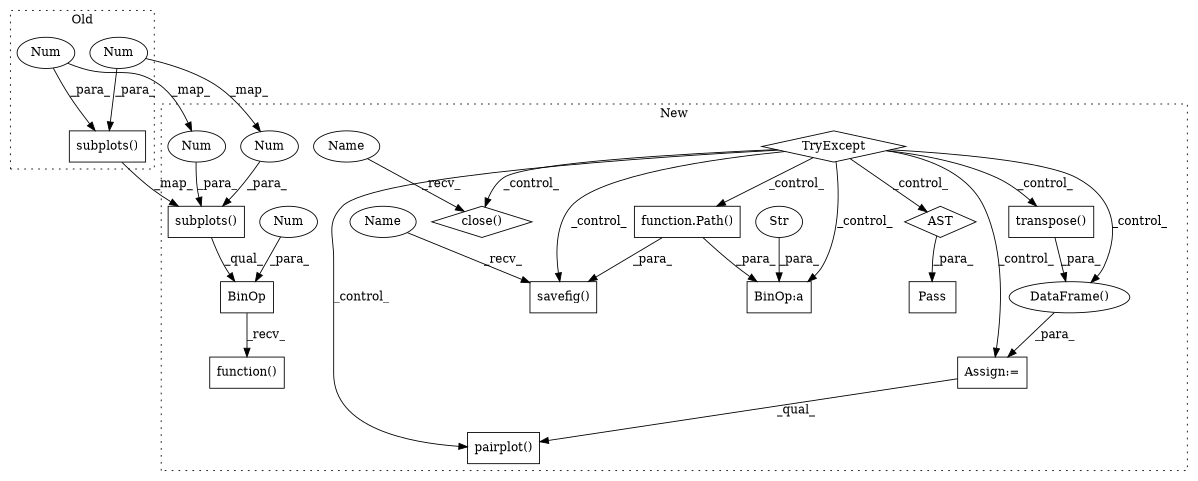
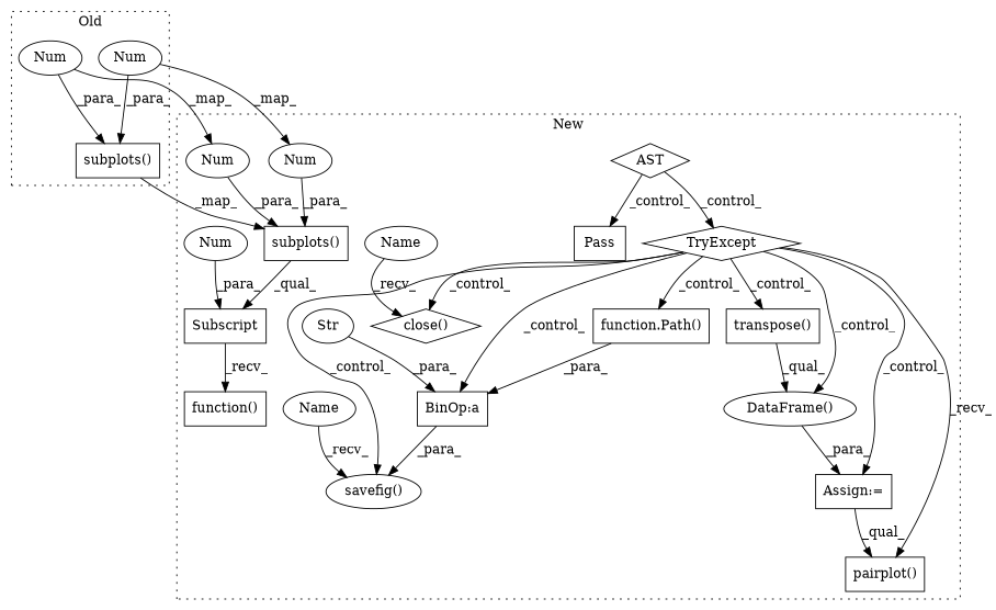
  digraph {
    node [a=75 l=1 s=10197 shape=box]
    n1 [l="13,36" label="subplots()" s="10181,10198"]
    n2 [a=76 label=Num shape=ellipse]
    n3 [a=76 label=Num s=10194 shape=ellipse]
    n4 [l="13,36" label="subplots()" s="10716,10733"]
    n5 [a=76 label=Num s=10732 shape=ellipse]
-   n6 [a=63 l="56,0" label=BinOp s="10716,0"]
+   n6 [a=63 l="56,0" label=Subscript s="10716,0"]
    n7 [l=64 label="function()" s=10716]
-   n8 [l="12,10" label="savefig()" s="10558,10611"]
+   n8 [l="12,10" label="savefig()" s="10558,10611" shape=ellipse]
    n9 [a=82 l=3 label="BinOp:a" s=10584]
    n10 [a=66 l=24 label=Str s=10587 shape=ellipse]
    n11 [a=71 l=13 label=TryExcept shape=diamond]
    n12 [a=2 l="7,0" label=AST s="10646,0" shape=diamond]
    n13 [a=62 l=4 label=Pass s=10677]
    n14 [l=13 label="transpose()" s=10285]
    n15 [a=76 label=Num s=10729 shape=ellipse]
    n16 [l="13,188" label="pairplot()" s="10347,10361"]
    n17 [l="13,40" label="DataFrame()" s="10272,10298" shape=ellipse]
    n18 [l="5,1" label="function.Path()" s="10570,10583"]
    n19 [a=76 label=Num s=10770 shape=ellipse]
    n20 [a=68 l=3 label="Assign:=" s=10269]
    n21 [l=11 label="close()" s=10630 shape=diamond]
    n22 [a=87 l=3 label=Name s=10558 shape=ellipse]
    n23 [a=87 l=3 label=Name s=10630 shape=ellipse]
    subgraph cluster_1 {
      label=Old
      style=dotted
      n1
      n2
      n3
    }
    subgraph cluster_2 {
      label=New
      style=dotted
      n4
      n5
      n6
      n7
      n8
      n9
      n10
      n11
      n12
      n13
      n14
      n15
      n16
      n17
      n18
      n19
      n20
      n21
      n22
      n23
    }
    n1 -> n4 [label=_map_]
    n2 -> n1 [label=_para_]
    n2 -> n5 [label=_map_]
    n3 -> n1 [label=_para_]
    n3 -> n15 [label=_map_]
    n4 -> n6 [label=_qual_]
    n5 -> n4 [label=_para_]
    n6 -> n7 [label=_recv_]
-   n18 -> n8 [label=_para_]
+   n9 -> n8 [label=_para_]
    n10 -> n9 [label=_para_]
    n11 -> n8 [label=_control_]
    n11 -> n9 [label=_control_]
-   n11 -> n12 [label=_control_]
+   n12 -> n11 [label=_control_]
    n11 -> n14 [label=_control_]
-   n11 -> n16 [label=_control_]
+   n11 -> n16 [label=_recv_]
    n11 -> n17 [label=_control_]
    n11 -> n18 [label=_control_]
    n11 -> n20 [label=_control_]
    n11 -> n21 [label=_control_]
-   n12 -> n13 [label=_para_]
-   n14 -> n17 [label=_para_]
+   n12 -> n13 [label=_control_]
+   n14 -> n17 [label=_qual_]
    n15 -> n4 [label=_para_]
    n17 -> n20 [label=_para_]
    n18 -> n9 [label=_para_]
    n19 -> n6 [label=_para_]
    n20 -> n16 [label=_qual_]
    n22 -> n8 [label=_recv_]
    n23 -> n21 [label=_recv_]
  }
